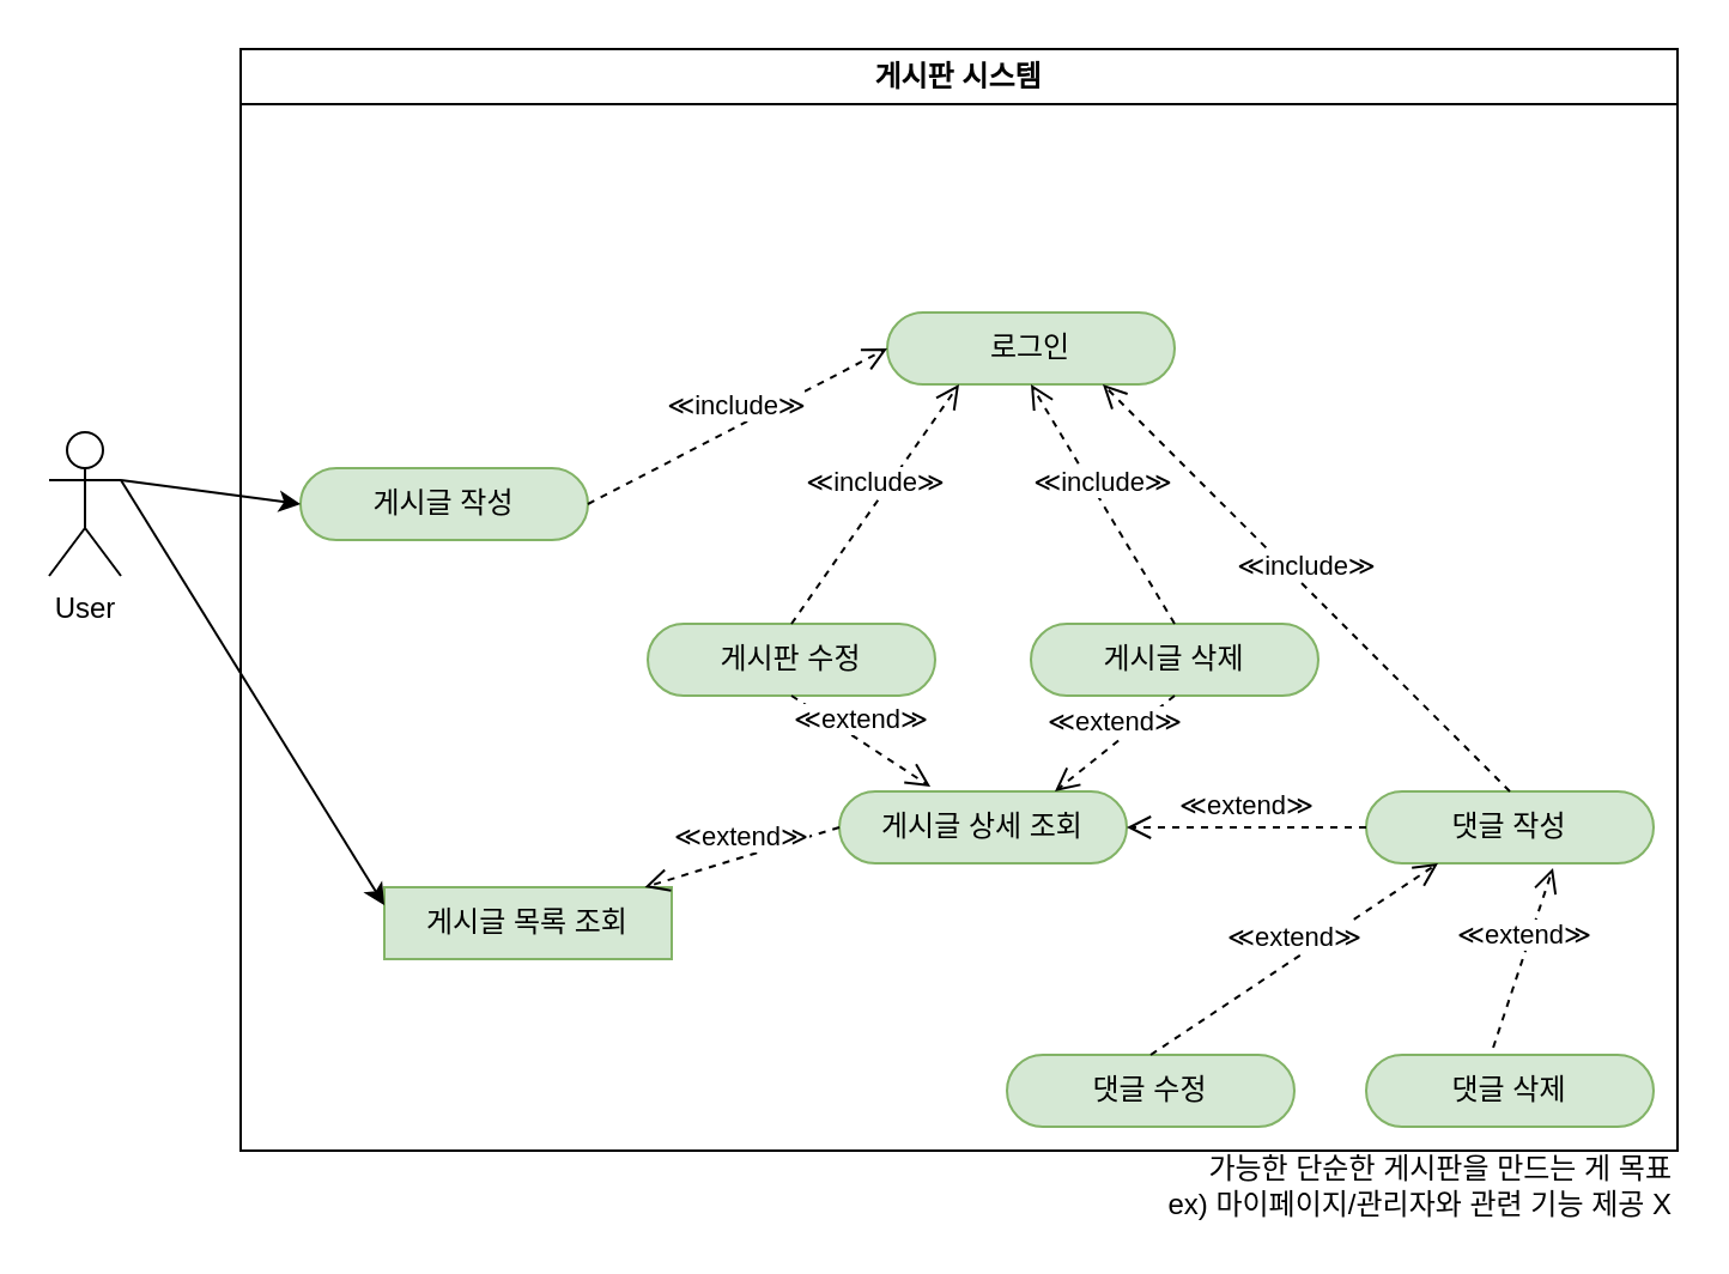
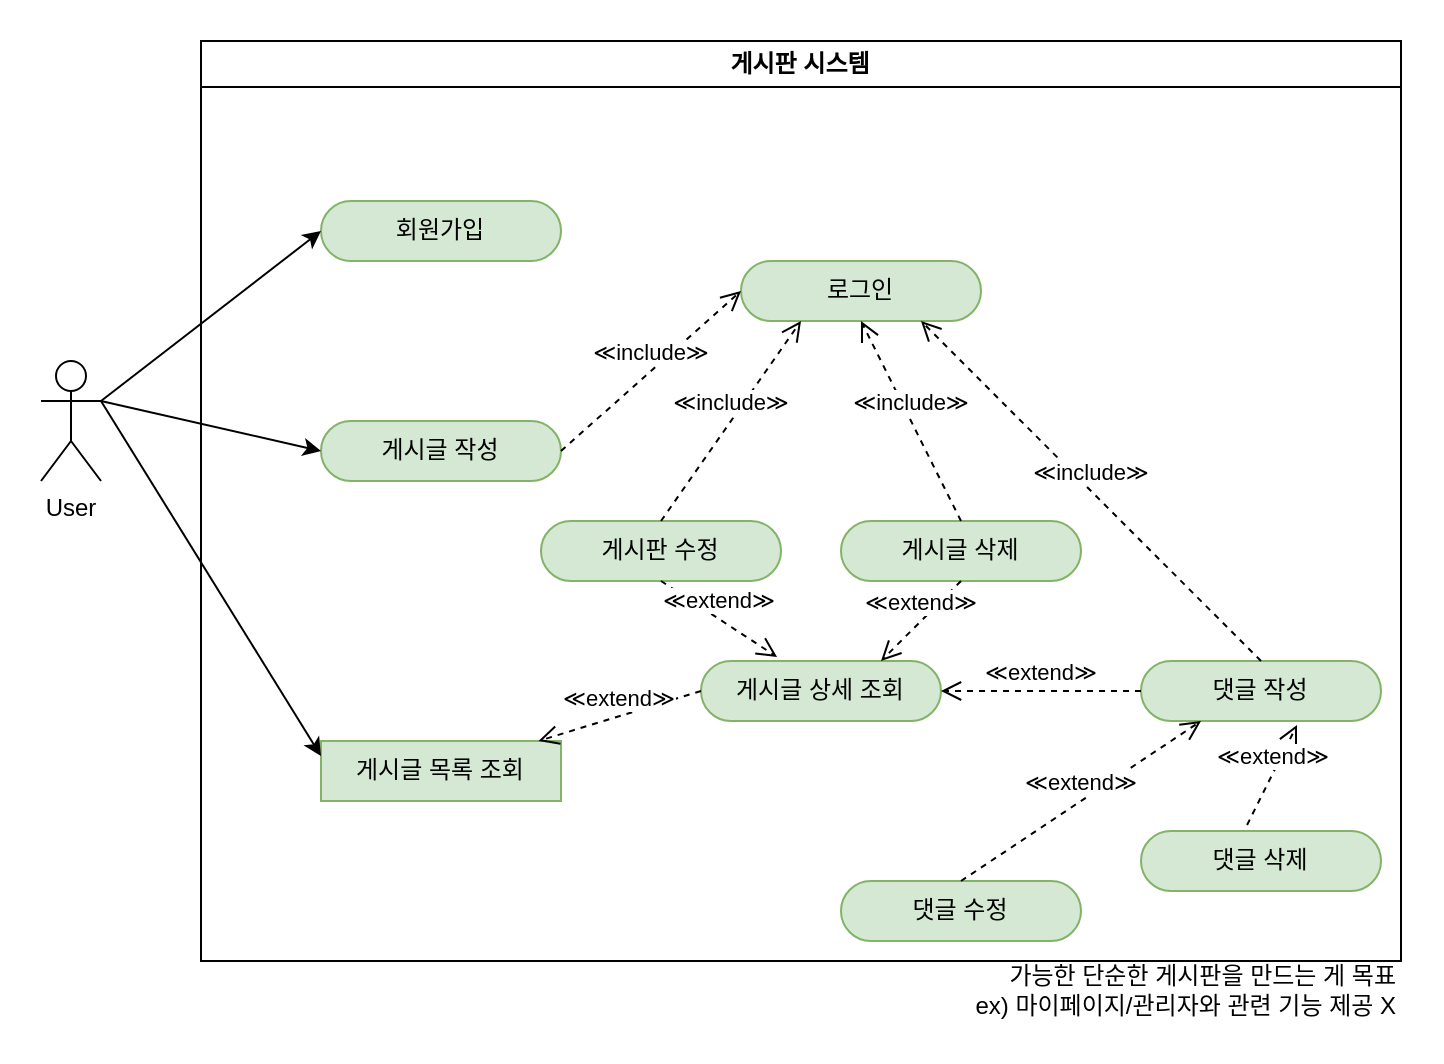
  <mxCell id="0" />
  <mxCell id="1" parent="0" />
  <mxCell id="2" value="게시판 시스템" style="swimlane;whiteSpace=wrap;html=1;" vertex="1" parent="1"><mxGeometry x="100" y="20" width="600" height="460" as="geometry" /></mxCell>
- <mxCell id="3" value="게시글 작성" style="rounded=1;whiteSpace=wrap;html=1;arcSize=50;fillColor=#d5e8d4;strokeColor=#82b366;" vertex="1" parent="2"><mxGeometry x="25" y="175" width="120" height="30" as="geometry" /></mxCell>
+ <mxCell id="3" value="게시글 작성" style="rounded=1;whiteSpace=wrap;html=1;arcSize=50;fillColor=#d5e8d4;strokeColor=#82b366;" vertex="1" parent="2"><mxGeometry x="60" y="190" width="120" height="30" as="geometry" /></mxCell>
  <mxCell id="4" value="게시글 목록 조회" style="whiteSpace=wrap;html=1;arcSize=50;fillColor=#d5e8d4;strokeColor=#82b366;rounded=0;" vertex="1" parent="2"><mxGeometry x="60" y="350" width="120" height="30" as="geometry" /></mxCell>
  <mxCell id="5" value="댓글 작성" style="rounded=1;whiteSpace=wrap;html=1;arcSize=50;fillColor=#d5e8d4;strokeColor=#82b366;" vertex="1" parent="2"><mxGeometry x="470" y="310" width="120" height="30" as="geometry" /></mxCell>
- <mxCell id="6" value="댓글 삭제" style="rounded=1;whiteSpace=wrap;html=1;arcSize=50;fillColor=#d5e8d4;strokeColor=#82b366;" vertex="1" parent="2"><mxGeometry x="470" y="420" width="120" height="30" as="geometry" /></mxCell>
+ <mxCell id="6" value="댓글 삭제" style="rounded=1;whiteSpace=wrap;html=1;arcSize=50;fillColor=#d5e8d4;strokeColor=#82b366;" vertex="1" parent="2"><mxGeometry x="470" y="395" width="120" height="30" as="geometry" /></mxCell>
  <mxCell id="7" value="댓글 수정" style="rounded=1;whiteSpace=wrap;html=1;arcSize=50;fillColor=#d5e8d4;strokeColor=#82b366;" vertex="1" parent="2"><mxGeometry x="320" y="420" width="120" height="30" as="geometry" /></mxCell>
  <mxCell id="8" value="≪extend≫" style="html=1;verticalAlign=bottom;endArrow=open;dashed=1;endSize=8;curved=0;rounded=0;exitX=0.5;exitY=0;exitDx=0;exitDy=0;entryX=0.25;entryY=1;entryDx=0;entryDy=0;" edge="1" parent="2" source="7" target="5"><mxGeometry relative="1" as="geometry"><mxPoint x="10" y="454.5" as="sourcePoint" /><mxPoint x="-70" y="454.5" as="targetPoint" /></mxGeometry></mxCell>
  <mxCell id="9" value="≪extend≫" style="html=1;verticalAlign=bottom;endArrow=open;dashed=1;endSize=8;curved=0;rounded=0;entryX=0.65;entryY=1.067;entryDx=0;entryDy=0;entryPerimeter=0;exitX=0.442;exitY=-0.1;exitDx=0;exitDy=0;exitPerimeter=0;" edge="1" parent="2" source="6" target="5"><mxGeometry relative="1" as="geometry"><mxPoint x="520" y="400" as="sourcePoint" /><mxPoint x="-70" y="454.5" as="targetPoint" /></mxGeometry></mxCell>
+ <mxCell id="10" value="회원가입" style="rounded=1;whiteSpace=wrap;html=1;arcSize=50;fillColor=#d5e8d4;strokeColor=#82b366;" vertex="1" parent="2"><mxGeometry x="60" y="80" width="120" height="30" as="geometry" /></mxCell>
  <mxCell id="11" value="로그인" style="rounded=1;whiteSpace=wrap;html=1;arcSize=50;fillColor=#d5e8d4;strokeColor=#82b366;" vertex="1" parent="2"><mxGeometry x="270" y="110" width="120" height="30" as="geometry" /></mxCell>
  <mxCell id="12" value="≪include≫" style="html=1;verticalAlign=bottom;endArrow=open;dashed=1;endSize=8;curved=0;rounded=0;exitX=1;exitY=0.5;exitDx=0;exitDy=0;entryX=0;entryY=0.5;entryDx=0;entryDy=0;" edge="1" parent="2" source="3" target="11"><mxGeometry relative="1" as="geometry"><mxPoint x="304" y="210" as="sourcePoint" /><mxPoint x="224" y="210" as="targetPoint" /></mxGeometry></mxCell>
  <mxCell id="13" value="≪include≫" style="html=1;verticalAlign=bottom;endArrow=open;dashed=1;endSize=8;curved=0;rounded=0;exitX=0.5;exitY=0;exitDx=0;exitDy=0;entryX=0.75;entryY=1;entryDx=0;entryDy=0;" edge="1" parent="2" source="5" target="11"><mxGeometry relative="1" as="geometry"><mxPoint x="400" y="250" as="sourcePoint" /><mxPoint x="340" y="190" as="targetPoint" /></mxGeometry></mxCell>
  <mxCell id="14" value="User&lt;div&gt;&lt;br&gt;&lt;/div&gt;" style="shape=umlActor;verticalLabelPosition=bottom;verticalAlign=top;html=1;outlineConnect=0;" vertex="1" parent="1"><mxGeometry x="20" y="180" width="30" height="60" as="geometry" /></mxCell>
  <mxCell id="15" value="게시판 수정" style="rounded=1;whiteSpace=wrap;html=1;arcSize=50;fillColor=#d5e8d4;strokeColor=#82b366;" vertex="1" parent="1"><mxGeometry x="270" y="260" width="120" height="30" as="geometry" /></mxCell>
- <mxCell id="16" value="게시글 삭제" style="rounded=1;whiteSpace=wrap;html=1;arcSize=50;fillColor=#d5e8d4;strokeColor=#82b366;" vertex="1" parent="1"><mxGeometry x="430" y="260" width="120" height="30" as="geometry" /></mxCell>
+ <mxCell id="16" value="게시글 삭제" style="rounded=1;whiteSpace=wrap;html=1;arcSize=50;fillColor=#d5e8d4;strokeColor=#82b366;" vertex="1" parent="1"><mxGeometry x="420" y="260" width="120" height="30" as="geometry" /></mxCell>
  <mxCell id="17" value="게시글 상세&lt;span style=&quot;background-color: initial;&quot;&gt;&amp;nbsp;조회&lt;/span&gt;" style="rounded=1;whiteSpace=wrap;html=1;arcSize=50;fillColor=#d5e8d4;strokeColor=#82b366;" vertex="1" parent="1"><mxGeometry x="350" y="330" width="120" height="30" as="geometry" /></mxCell>
  <mxCell id="18" value="" style="endArrow=classic;html=1;rounded=0;entryX=0;entryY=0.5;entryDx=0;entryDy=0;exitX=1;exitY=0.333;exitDx=0;exitDy=0;exitPerimeter=0;" edge="1" parent="1" source="14" target="3"><mxGeometry width="50" height="50" relative="1" as="geometry"><mxPoint x="110" y="140" as="sourcePoint" /><mxPoint x="470" y="210" as="targetPoint" /></mxGeometry></mxCell>
+ <mxCell id="19" value="" style="endArrow=classic;html=1;rounded=0;exitX=1;exitY=0.333;exitDx=0;exitDy=0;exitPerimeter=0;entryX=0;entryY=0.5;entryDx=0;entryDy=0;" edge="1" parent="1" source="14" target="10"><mxGeometry width="50" height="50" relative="1" as="geometry"><mxPoint x="420" y="260" as="sourcePoint" /><mxPoint x="170" y="60" as="targetPoint" /></mxGeometry></mxCell>
  <mxCell id="20" value="" style="endArrow=classic;html=1;rounded=0;entryX=0;entryY=0.25;entryDx=0;entryDy=0;exitX=1;exitY=0.333;exitDx=0;exitDy=0;exitPerimeter=0;" edge="1" parent="1" source="14" target="4"><mxGeometry width="50" height="50" relative="1" as="geometry"><mxPoint x="100" y="140" as="sourcePoint" /><mxPoint x="130" y="220" as="targetPoint" /></mxGeometry></mxCell>
  <mxCell id="21" value="≪extend≫" style="html=1;verticalAlign=bottom;endArrow=open;dashed=1;endSize=8;curved=0;rounded=0;exitX=0;exitY=0.5;exitDx=0;exitDy=0;" edge="1" parent="1" source="17" target="4"><mxGeometry relative="1" as="geometry"><mxPoint x="110" y="434.5" as="sourcePoint" /><mxPoint x="30" y="434.5" as="targetPoint" /></mxGeometry></mxCell>
  <mxCell id="22" value="≪extend≫" style="html=1;verticalAlign=bottom;endArrow=open;dashed=1;endSize=8;curved=0;rounded=0;entryX=1;entryY=0.5;entryDx=0;entryDy=0;exitX=0;exitY=0.5;exitDx=0;exitDy=0;" edge="1" parent="1" source="5" target="17"><mxGeometry relative="1" as="geometry"><mxPoint x="570" y="310" as="sourcePoint" /><mxPoint x="300" y="380" as="targetPoint" /></mxGeometry></mxCell>
  <mxCell id="23" value="≪extend≫" style="html=1;verticalAlign=bottom;endArrow=open;dashed=1;endSize=8;curved=0;rounded=0;exitX=0.5;exitY=1;exitDx=0;exitDy=0;entryX=0.317;entryY=-0.067;entryDx=0;entryDy=0;entryPerimeter=0;" edge="1" parent="1" source="15" target="17"><mxGeometry relative="1" as="geometry"><mxPoint x="40" y="474" as="sourcePoint" /><mxPoint x="90" y="474" as="targetPoint" /></mxGeometry></mxCell>
  <mxCell id="24" value="≪extend≫" style="html=1;verticalAlign=bottom;endArrow=open;dashed=1;endSize=8;curved=0;rounded=0;exitX=0.5;exitY=1;exitDx=0;exitDy=0;entryX=0.75;entryY=0;entryDx=0;entryDy=0;" edge="1" parent="1" source="16" target="17"><mxGeometry relative="1" as="geometry"><mxPoint x="340" y="300" as="sourcePoint" /><mxPoint x="398" y="338" as="targetPoint" /></mxGeometry></mxCell>
  <mxCell id="25" value="≪include≫" style="html=1;verticalAlign=bottom;endArrow=open;dashed=1;endSize=8;curved=0;rounded=0;exitX=0.5;exitY=0;exitDx=0;exitDy=0;entryX=0.25;entryY=1;entryDx=0;entryDy=0;" edge="1" parent="1" source="15" target="11"><mxGeometry relative="1" as="geometry"><mxPoint x="40" y="474" as="sourcePoint" /><mxPoint x="90" y="474" as="targetPoint" /></mxGeometry></mxCell>
  <mxCell id="26" value="≪include≫" style="html=1;verticalAlign=bottom;endArrow=open;dashed=1;endSize=8;curved=0;rounded=0;exitX=0.5;exitY=0;exitDx=0;exitDy=0;entryX=0.5;entryY=1;entryDx=0;entryDy=0;" edge="1" parent="1" source="16" target="11"><mxGeometry relative="1" as="geometry"><mxPoint x="50" y="484" as="sourcePoint" /><mxPoint x="100" y="484" as="targetPoint" /></mxGeometry></mxCell>
  <mxCell id="27" value="가능한 단순한 게시판을 만드는 게 목표&lt;div&gt;ex) 마이페이지/관리자와 관련 기능 제공 X&lt;/div&gt;" style="text;html=1;align=right;verticalAlign=middle;whiteSpace=wrap;rounded=0;" vertex="1" parent="1"><mxGeometry x="470" y="480" width="230" height="30" as="geometry" /></mxCell>
